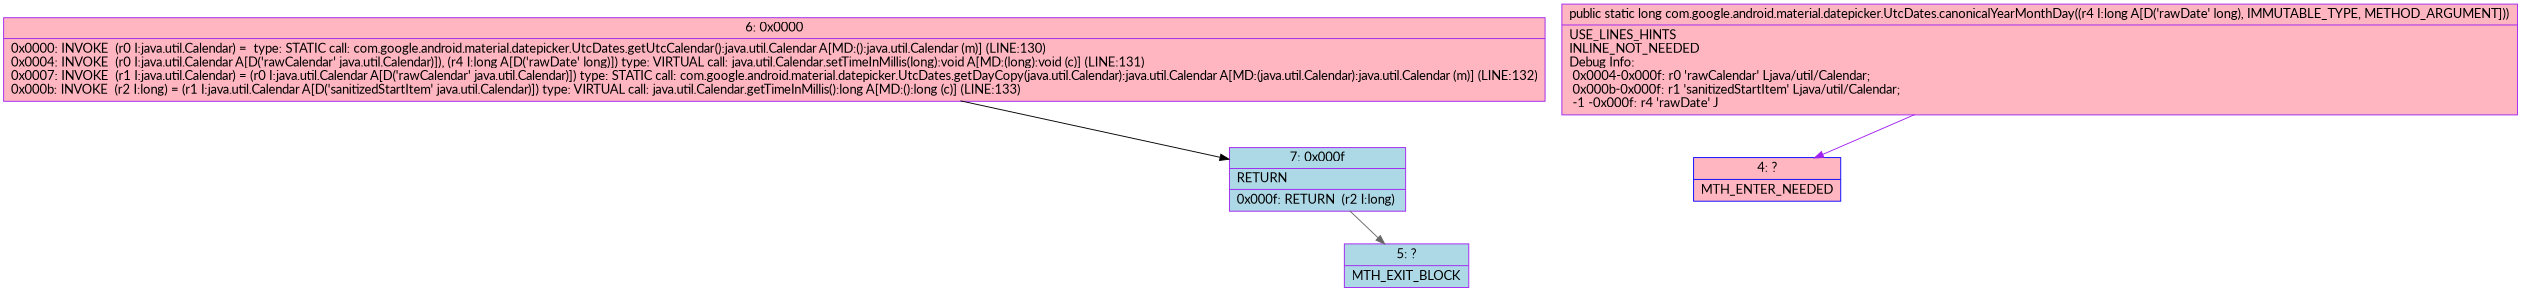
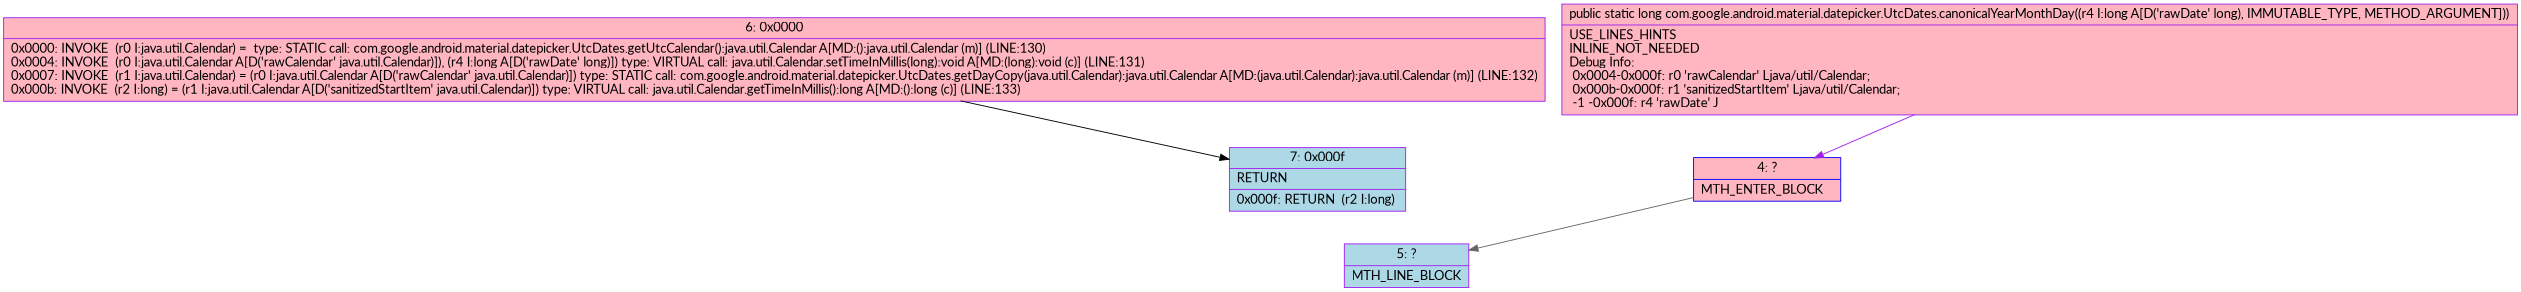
  digraph {
    fontname=Lato
    node [color=purple fillcolor=lightpink fontname=Lato shape=record style=filled]
    edge [fontname=Lato]
-   n1 [color=blue label="{4\:\ ?|MTH_ENTER_NEEDED\l}"]
+   n1 [color=blue label="{4\:\ ?|MTH_ENTER_BLOCK\l}"]
    n2 [label="{6\:\ 0x0000|0x0000: INVOKE  (r0 I:java.util.Calendar) =  type: STATIC call: com.google.android.material.datepicker.UtcDates.getUtcCalendar():java.util.Calendar A[MD:():java.util.Calendar (m)] (LINE:130)\l0x0004: INVOKE  (r0 I:java.util.Calendar A[D('rawCalendar' java.util.Calendar)]), (r4 I:long A[D('rawDate' long)]) type: VIRTUAL call: java.util.Calendar.setTimeInMillis(long):void A[MD:(long):void (c)] (LINE:131)\l0x0007: INVOKE  (r1 I:java.util.Calendar) = (r0 I:java.util.Calendar A[D('rawCalendar' java.util.Calendar)]) type: STATIC call: com.google.android.material.datepicker.UtcDates.getDayCopy(java.util.Calendar):java.util.Calendar A[MD:(java.util.Calendar):java.util.Calendar (m)] (LINE:132)\l0x000b: INVOKE  (r2 I:long) = (r1 I:java.util.Calendar A[D('sanitizedStartItem' java.util.Calendar)]) type: VIRTUAL call: java.util.Calendar.getTimeInMillis():long A[MD:():long (c)] (LINE:133)\l}"]
    n3 [fillcolor=lightblue label="{7\:\ 0x000f|RETURN\l|0x000f: RETURN  (r2 I:long) \l}"]
-   n4 [fillcolor=lightblue label="{5\:\ ?|MTH_EXIT_BLOCK\l}"]
+   n4 [fillcolor=lightblue label="{5\:\ ?|MTH_LINE_BLOCK\l}"]
    n5 [label="{public static long com.google.android.material.datepicker.UtcDates.canonicalYearMonthDay((r4 I:long A[D('rawDate' long), IMMUTABLE_TYPE, METHOD_ARGUMENT]))  | USE_LINES_HINTS\lINLINE_NOT_NEEDED\lDebug Info:\l  0x0004\-0x000f: r0 'rawCalendar' Ljava\/util\/Calendar;\l  0x000b\-0x000f: r1 'sanitizedStartItem' Ljava\/util\/Calendar;\l  \-1 \-0x000f: r4 'rawDate' J\l}"]
    n2 -> n3 [color=black]
-   n3 -> n4 [color=gray40]
+   n1 -> n4 [color=gray40]
    n5 -> n1 [color=purple]
  }
